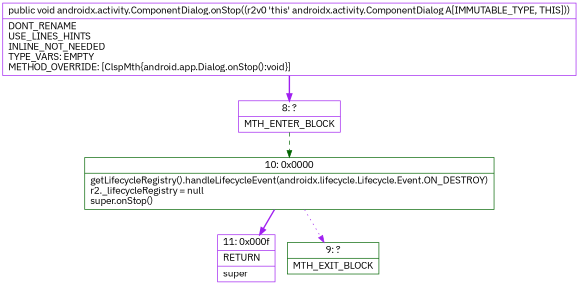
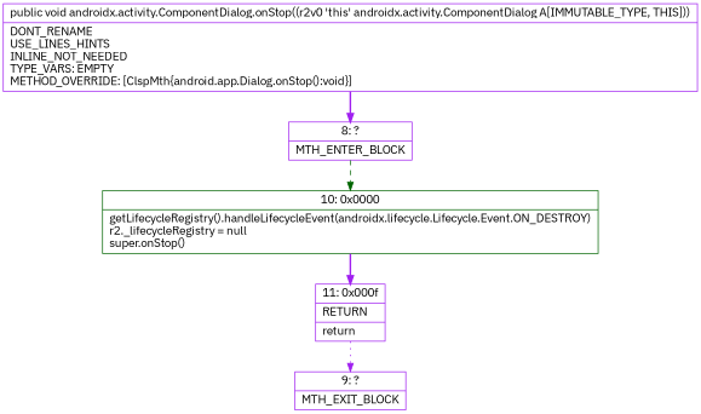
  digraph {
    fontname="IBM Plex Sans"
    node [color=purple fontname="IBM Plex Sans" shape=record]
    edge [color=purple fontname="IBM Plex Sans" style=bold]
    n1 [label="{8\:\ ?|MTH_ENTER_BLOCK\l}"]
    n2 [color=darkgreen label="{10\:\ 0x0000|getLifecycleRegistry().handleLifecycleEvent(androidx.lifecycle.Lifecycle.Event.ON_DESTROY)\lr2._lifecycleRegistry = null\lsuper.onStop()\l}"]
-   n3 [label="{11\:\ 0x000f|RETURN\l|super\l}"]
-   n4 [color=darkgreen label="{9\:\ ?|MTH_EXIT_BLOCK\l}"]
+   n3 [label="{11\:\ 0x000f|RETURN\l|return\l}"]
+   n4 [label="{9\:\ ?|MTH_EXIT_BLOCK\l}"]
    n5 [label="{public void androidx.activity.ComponentDialog.onStop((r2v0 'this' androidx.activity.ComponentDialog A[IMMUTABLE_TYPE, THIS]))  | DONT_RENAME\lUSE_LINES_HINTS\lINLINE_NOT_NEEDED\lTYPE_VARS: EMPTY\lMETHOD_OVERRIDE: [ClspMth\{android.app.Dialog.onStop():void\}]\l}"]
    n1 -> n2 [color=darkgreen style=dashed]
    n2 -> n3
-   n2 -> n4 [style=dotted]
+   n3 -> n4 [style=dotted]
    n5 -> n1
  }
